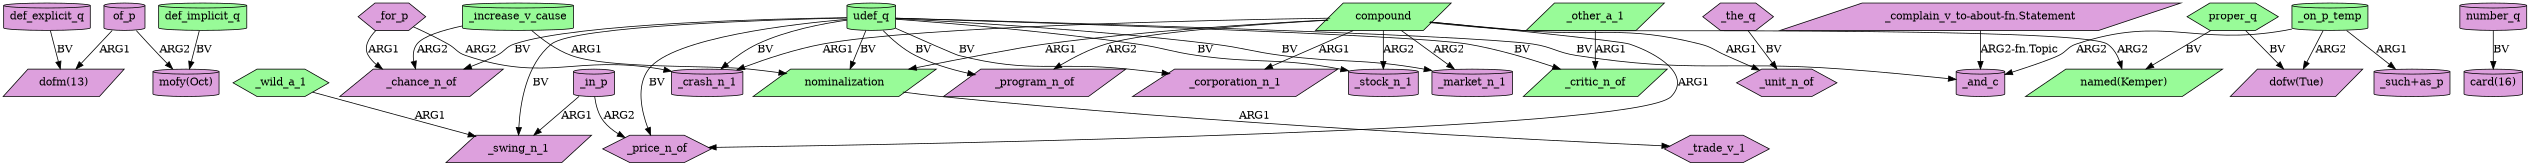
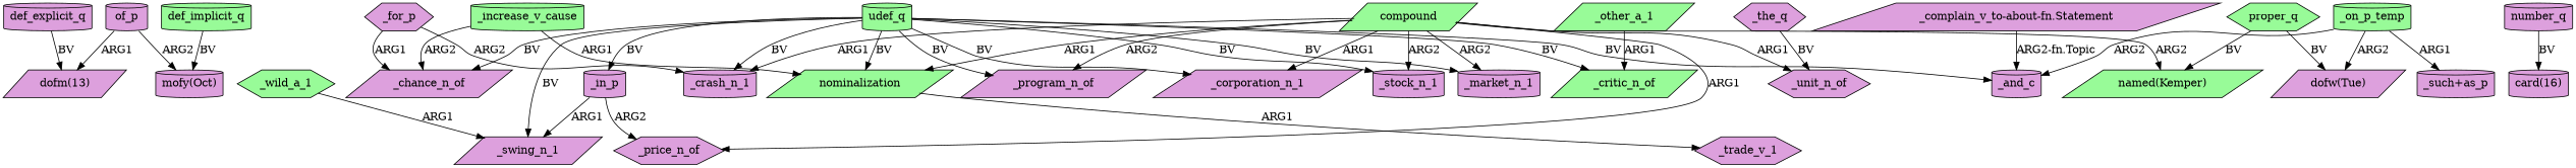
  digraph {
    node [fillcolor=plum shape=cylinder style=filled]
    "dofm(13)" [shape=parallelogram]
    of_p
    "mofy(Oct)"
    compound [fillcolor=palegreen shape=parallelogram]
    _market_n_1
    "named(Kemper)" [fillcolor=palegreen shape=parallelogram]
    _program_n_of [shape=parallelogram]
    _price_n_of [shape=hexagon]
    _unit_n_of [shape=hexagon]
    nominalization [fillcolor=palegreen shape=parallelogram]
    _crash_n_1
    _stock_n_1
    _corporation_n_1 [shape=parallelogram]
    _trade_v_1 [shape=hexagon]
    proper_q [fillcolor=palegreen shape=hexagon]
    "dofw(Tue)" [shape=parallelogram]
    "_complain_v_to-about-fn.Statement" [shape=parallelogram]
    _and_c
    udef_q [fillcolor=palegreen]
    _swing_n_1 [shape=parallelogram]
    _critic_n_of [fillcolor=palegreen shape=parallelogram]
    _chance_n_of [shape=parallelogram]
    def_implicit_q [fillcolor=palegreen]
    _on_p_temp [fillcolor=palegreen]
    "_such+as_p"
    _increase_v_cause [fillcolor=palegreen]
    _other_a_1 [fillcolor=palegreen shape=parallelogram]
    _for_p [shape=hexagon]
    _wild_a_1 [fillcolor=palegreen shape=hexagon]
    _in_p
    number_q
    "card(16)"
    def_explicit_q
    _the_q [shape=hexagon]
    of_p -> "dofm(13)" [label=ARG1]
    of_p -> "mofy(Oct)" [label=ARG2]
    compound -> _market_n_1 [label=ARG2]
    compound -> "named(Kemper)" [label=ARG2]
    compound -> _program_n_of [label=ARG2]
    compound -> _price_n_of [label=ARG1]
    compound -> _unit_n_of [label=ARG1]
    compound -> nominalization [label=ARG1]
    compound -> _crash_n_1 [label=ARG1]
    compound -> _stock_n_1 [label=ARG2]
    compound -> _corporation_n_1 [label=ARG1]
    nominalization -> _trade_v_1 [label=ARG1]
    proper_q -> "named(Kemper)" [label=BV]
    proper_q -> "dofw(Tue)" [label=BV]
    "_complain_v_to-about-fn.Statement" -> _and_c [label="ARG2-fn.Topic"]
    udef_q -> _market_n_1 [label=BV]
    udef_q -> _program_n_of [label=BV]
-   udef_q -> _price_n_of [label=BV]
+   udef_q -> _in_p [label=BV]
    udef_q -> nominalization [label=BV]
    udef_q -> _crash_n_1 [label=BV]
    udef_q -> _stock_n_1 [label=BV]
    udef_q -> _corporation_n_1 [label=BV]
    udef_q -> _and_c [label=BV]
    udef_q -> _swing_n_1 [label=BV]
    udef_q -> _critic_n_of [label=BV]
    udef_q -> _chance_n_of [label=BV]
    def_implicit_q -> "mofy(Oct)" [label=BV]
    _on_p_temp -> "dofw(Tue)" [label=ARG2]
    _on_p_temp -> _and_c [label=ARG2]
    _on_p_temp -> "_such+as_p" [label=ARG1]
    _increase_v_cause -> nominalization [label=ARG1]
    _increase_v_cause -> _chance_n_of [label=ARG2]
    _other_a_1 -> _critic_n_of [label=ARG1]
    _for_p -> _crash_n_1 [label=ARG2]
    _for_p -> _chance_n_of [label=ARG1]
    _wild_a_1 -> _swing_n_1 [label=ARG1]
    _in_p -> _price_n_of [label=ARG2]
    _in_p -> _swing_n_1 [label=ARG1]
    number_q -> "card(16)" [label=BV]
    def_explicit_q -> "dofm(13)" [label=BV]
    _the_q -> _unit_n_of [label=BV]
  }
